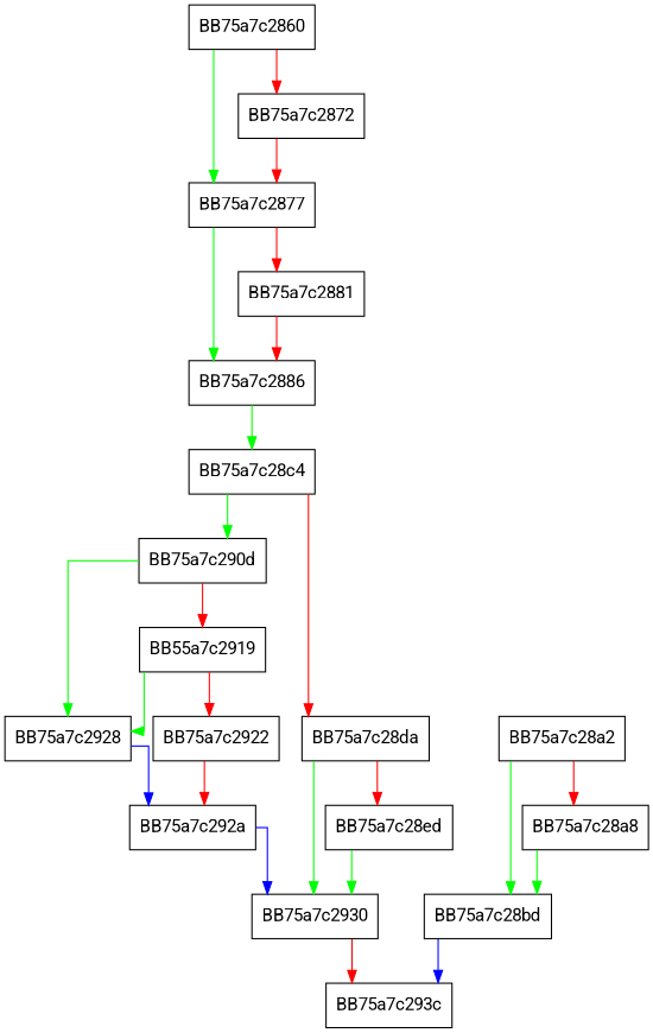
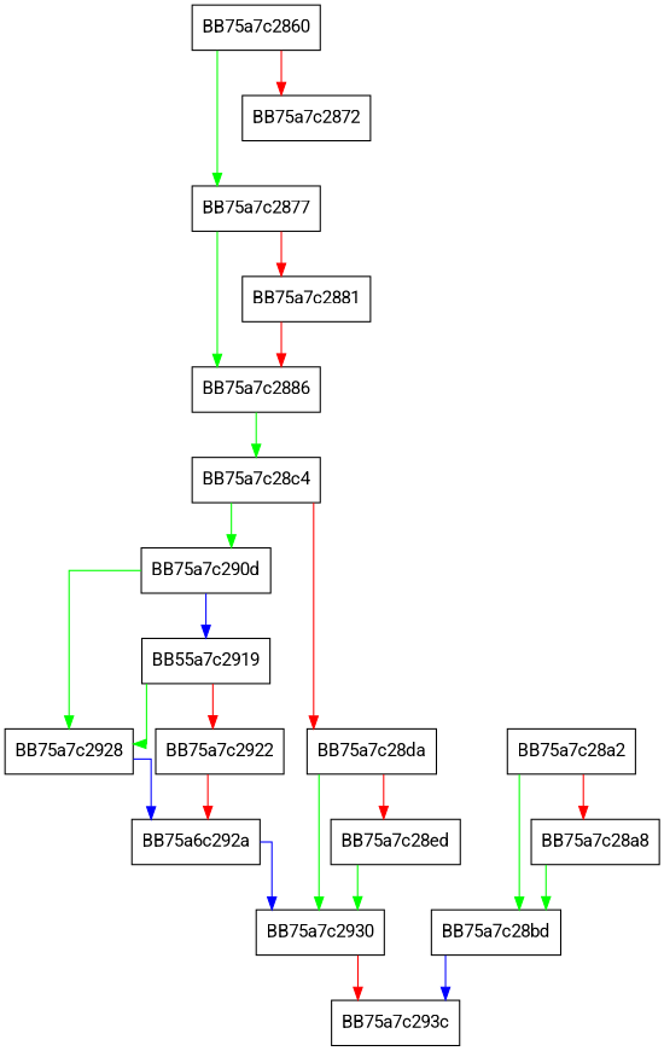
  digraph {
    fontname=Roboto
    splines=ortho
    node [fontname=Roboto shape=box]
    edge [color=red fontname=Roboto]
    BB75a7c2860
    BB75a7c2877
    BB75a7c2872
    BB75a7c2886
    BB75a7c2881
    BB75a7c28c4
    BB75a7c290d
    BB75a7c28da
    BB75a7c2928
    n10 [label=BB55a7c2919]
    BB75a7c2930
    BB75a7c28ed
    BB75a7c28bd
    BB75a7c293c
    BB75a7c28a2
    BB75a7c28a8
-   BB75a7c292a
+   BB75a7c292a [label=BB75a6c292a]
    BB75a7c2922
    BB75a7c2860 -> BB75a7c2877 [color=green]
    BB75a7c2860 -> BB75a7c2872
    BB75a7c2877 -> BB75a7c2886 [color=green]
    BB75a7c2877 -> BB75a7c2881
-   BB75a7c2872 -> BB75a7c2877
    BB75a7c2886 -> BB75a7c28c4 [color=green]
    BB75a7c2881 -> BB75a7c2886
    BB75a7c28c4 -> BB75a7c290d [color=green]
    BB75a7c28c4 -> BB75a7c28da
    BB75a7c290d -> BB75a7c2928 [color=green]
-   BB75a7c290d -> n10
+   BB75a7c290d -> n10 [color=blue]
    BB75a7c28da -> BB75a7c2930 [color=green]
    BB75a7c28da -> BB75a7c28ed
    BB75a7c2928 -> BB75a7c292a [color=blue]
    n10 -> BB75a7c2928 [color=green]
    n10 -> BB75a7c2922
    BB75a7c2930 -> BB75a7c293c
    BB75a7c28ed -> BB75a7c2930 [color=green]
    BB75a7c28bd -> BB75a7c293c [color=blue]
    BB75a7c28a2 -> BB75a7c28bd [color=green]
    BB75a7c28a2 -> BB75a7c28a8
    BB75a7c28a8 -> BB75a7c28bd [color=green]
    BB75a7c292a -> BB75a7c2930 [color=blue]
    BB75a7c2922 -> BB75a7c292a
  }
